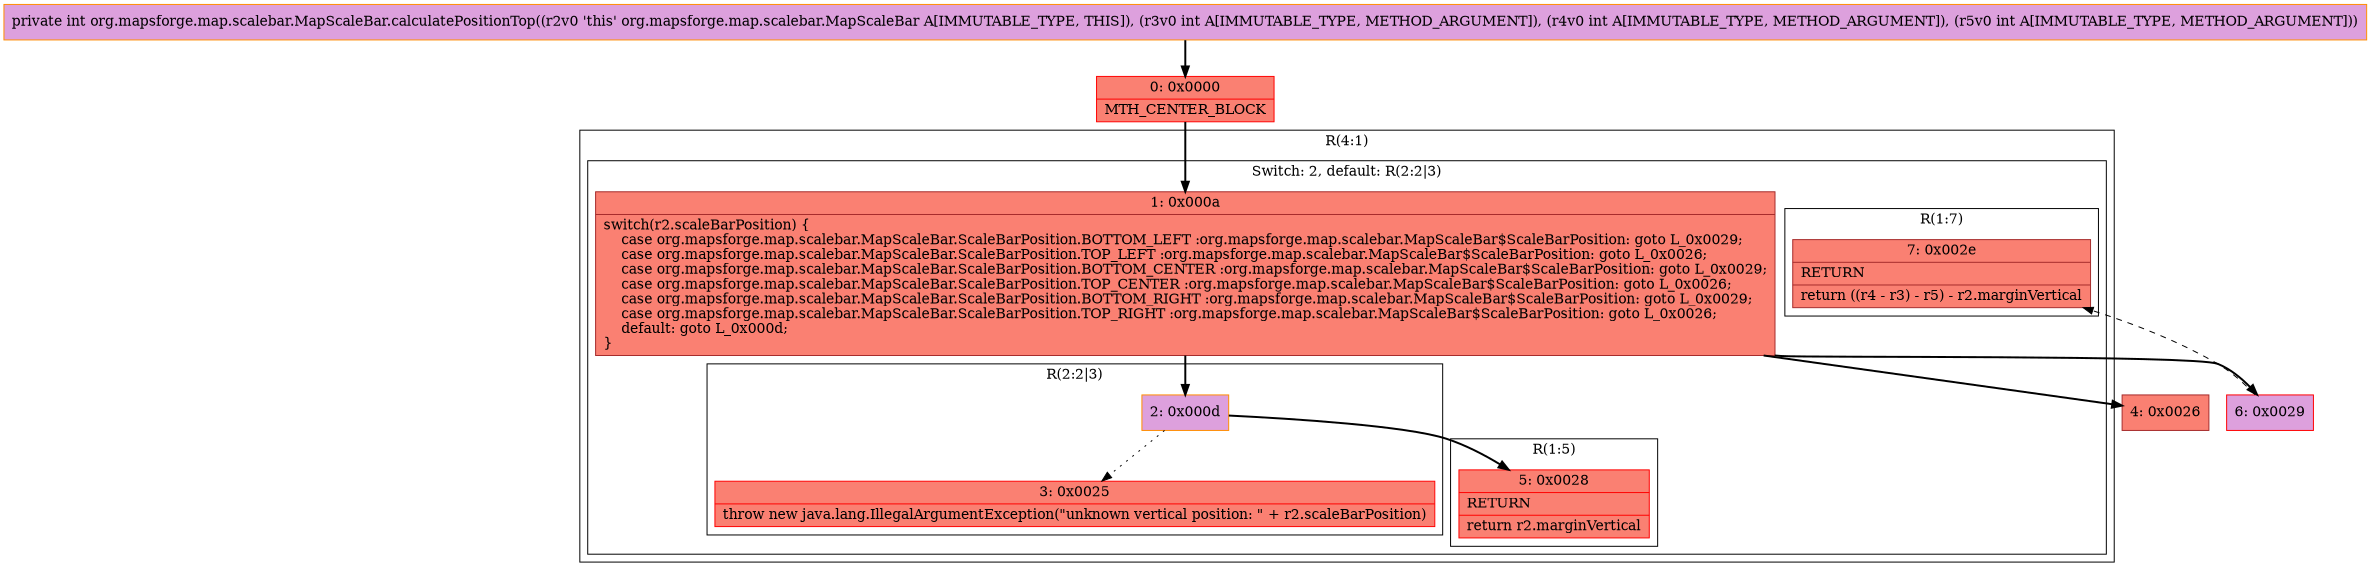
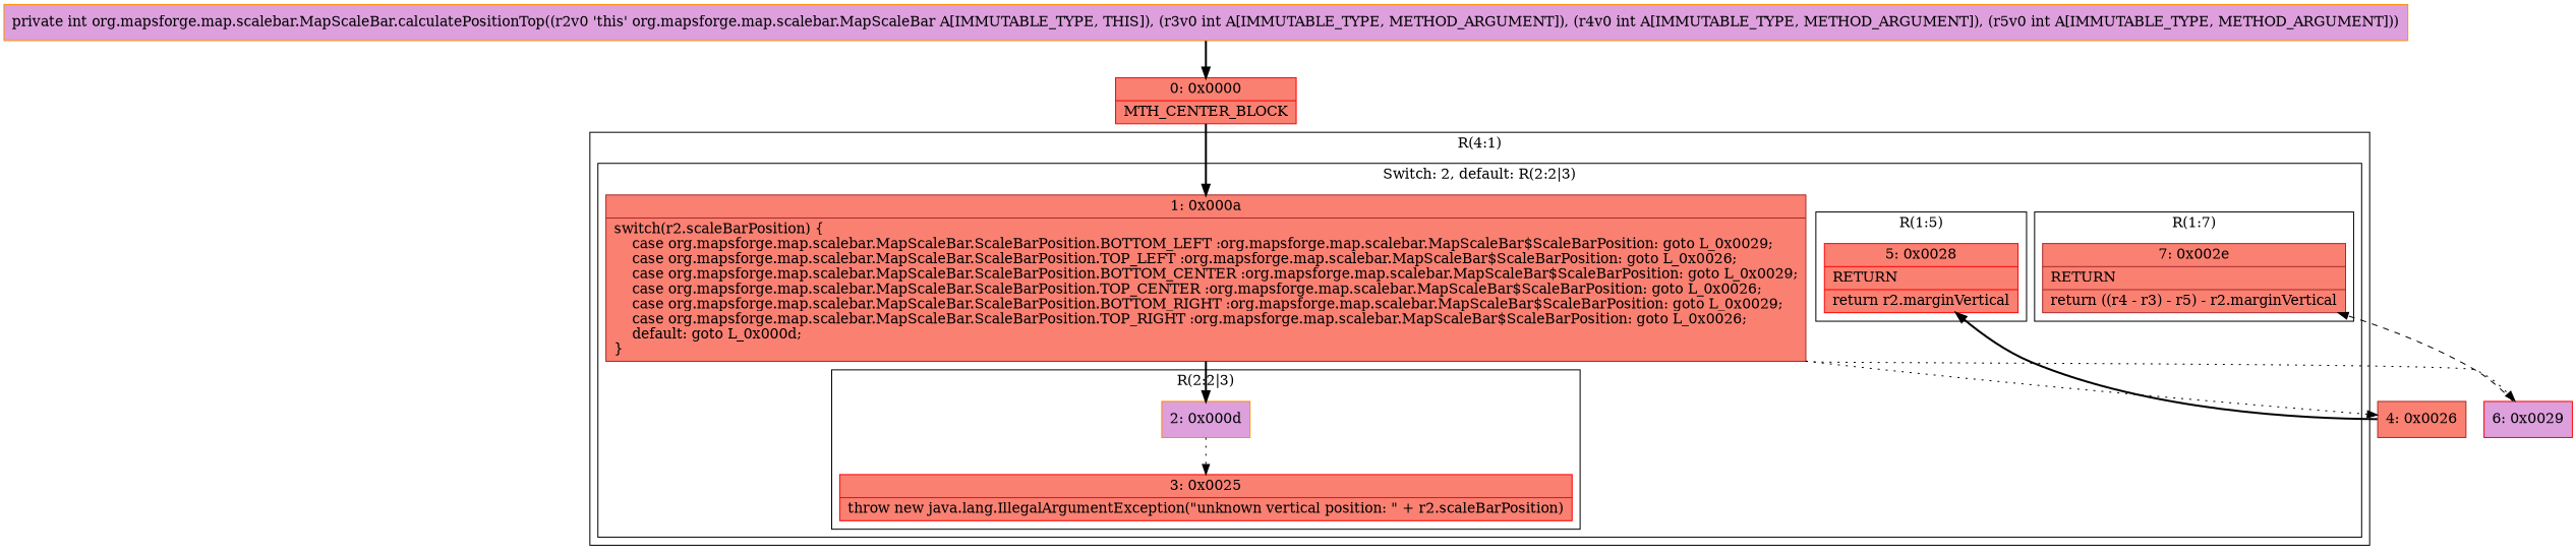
  digraph {
    node [color=red fillcolor=salmon shape=record style=filled]
    edge [style=bold]
    n1 [color=brown label="{7\:\ 0x002e|RETURN\l|return ((r4 \- r3) \- r5) \- r2.marginVertical\l}"]
    n2 [label="{5\:\ 0x0028|RETURN\l|return r2.marginVertical\l}"]
    n3 [color=darkorange fillcolor=plum label="{2\:\ 0x000d}"]
    n4 [label="{3\:\ 0x0025|throw new java.lang.IllegalArgumentException(\"unknown vertical position: \" + r2.scaleBarPosition)\l}"]
    n5 [color=brown label="{1\:\ 0x000a|switch(r2.scaleBarPosition) \{\l    case org.mapsforge.map.scalebar.MapScaleBar.ScaleBarPosition.BOTTOM_LEFT :org.mapsforge.map.scalebar.MapScaleBar$ScaleBarPosition: goto L_0x0029;\l    case org.mapsforge.map.scalebar.MapScaleBar.ScaleBarPosition.TOP_LEFT :org.mapsforge.map.scalebar.MapScaleBar$ScaleBarPosition: goto L_0x0026;\l    case org.mapsforge.map.scalebar.MapScaleBar.ScaleBarPosition.BOTTOM_CENTER :org.mapsforge.map.scalebar.MapScaleBar$ScaleBarPosition: goto L_0x0029;\l    case org.mapsforge.map.scalebar.MapScaleBar.ScaleBarPosition.TOP_CENTER :org.mapsforge.map.scalebar.MapScaleBar$ScaleBarPosition: goto L_0x0026;\l    case org.mapsforge.map.scalebar.MapScaleBar.ScaleBarPosition.BOTTOM_RIGHT :org.mapsforge.map.scalebar.MapScaleBar$ScaleBarPosition: goto L_0x0029;\l    case org.mapsforge.map.scalebar.MapScaleBar.ScaleBarPosition.TOP_RIGHT :org.mapsforge.map.scalebar.MapScaleBar$ScaleBarPosition: goto L_0x0026;\l    default: goto L_0x000d;\l\}\l}"]
    n6 [color=brown label="{4\:\ 0x0026}"]
    n7 [fillcolor=plum label="{6\:\ 0x0029}"]
    n8 [label="{0\:\ 0x0000|MTH_CENTER_BLOCK\l}"]
    n9 [color=darkorange fillcolor=plum label="{private int org.mapsforge.map.scalebar.MapScaleBar.calculatePositionTop((r2v0 'this' org.mapsforge.map.scalebar.MapScaleBar A[IMMUTABLE_TYPE, THIS]), (r3v0 int A[IMMUTABLE_TYPE, METHOD_ARGUMENT]), (r4v0 int A[IMMUTABLE_TYPE, METHOD_ARGUMENT]), (r5v0 int A[IMMUTABLE_TYPE, METHOD_ARGUMENT])) }"]
    subgraph cluster_1 {
      label="R(4:1)"
      subgraph cluster_2 {
        label="Switch: 2, default: R(2:2|3)"
        n5
        subgraph cluster_3 {
          label="R(1:7)"
          n1
        }
        subgraph cluster_4 {
          label="R(1:5)"
          n2
        }
        subgraph cluster_5 {
          label="R(2:2|3)"
          n3
          n4
        }
      }
    }
    n3 -> n4 [style=dotted]
    n5 -> n3
-   n5 -> n6
-   n5 -> n7
-   n3 -> n2
+   n5 -> n6 [style=dotted]
+   n5 -> n7 [style=dotted]
+   n6 -> n2
    n7 -> n1 [style=dashed]
    n8 -> n5
    n9 -> n8
  }
